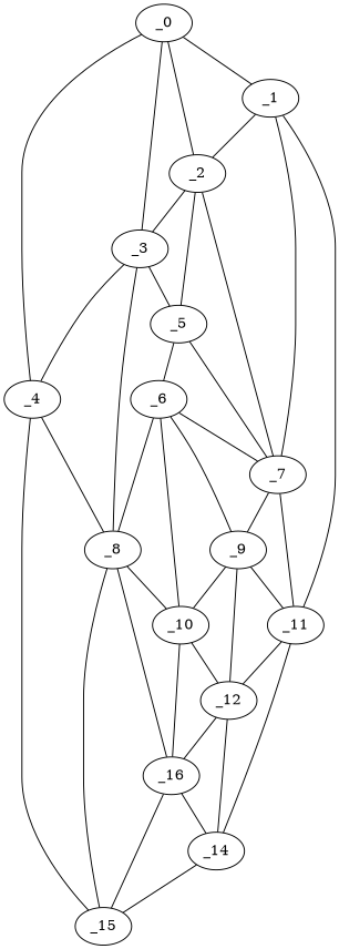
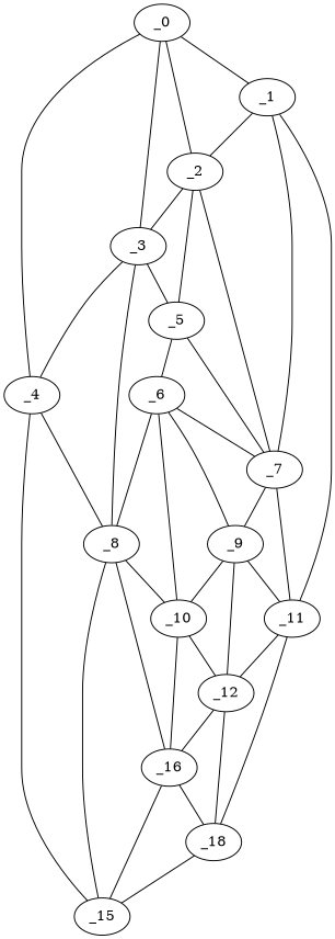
  graph {
    node [x=125 y=35]
    edge [valence=2]
    _0 [x=43]
    _1 [x=44 y=29]
    _2 [x=52]
    _3 [x=65 y=44]
    _4 [x=67 y=78]
    _7 [x=75 y=30]
    _11 [x=88 y=29]
    _5 [x=69 y=38]
    _8 [x=78 y=71]
    _15 [y=65]
    _9 [x=80 y=30]
    _12 [x=89]
-   _14 [y=58]
+   _14 [y=58 label=_18]
    _6 [x=74 y=39]
    _10 [x=82 y=39]
    n16 [label=_16 x=96 y=55]
    _0 -- _1 [valence=1]
    _0 -- _2
    _0 -- _3 [valence=1]
    _0 -- _4 [valence=1]
    _1 -- _2
    _1 -- _7
    _1 -- _11 [valence=1]
    _2 -- _3
    _2 -- _7
    _2 -- _5 [valence=1]
    _3 -- _4
    _3 -- _5
    _3 -- _8
    _4 -- _8
    _4 -- _15 [valence=1]
    _7 -- _11
    _7 -- _9
    _11 -- _12
    _11 -- _14 [valence=1]
    _5 -- _7 [valence=1]
    _5 -- _6
    _8 -- _15 [valence=1]
    _8 -- _10 [valence=1]
    _8 -- n16
    _9 -- _11
    _9 -- _12
    _9 -- _10 [valence=1]
    _12 -- _14
    _12 -- n16
    _14 -- _15 [valence=1]
    _6 -- _7 [valence=1]
    _6 -- _8
    _6 -- _9
    _6 -- _10
    _10 -- _12 [valence=1]
    _10 -- n16
    n16 -- _15
    n16 -- _14 [valence=1]
  }
